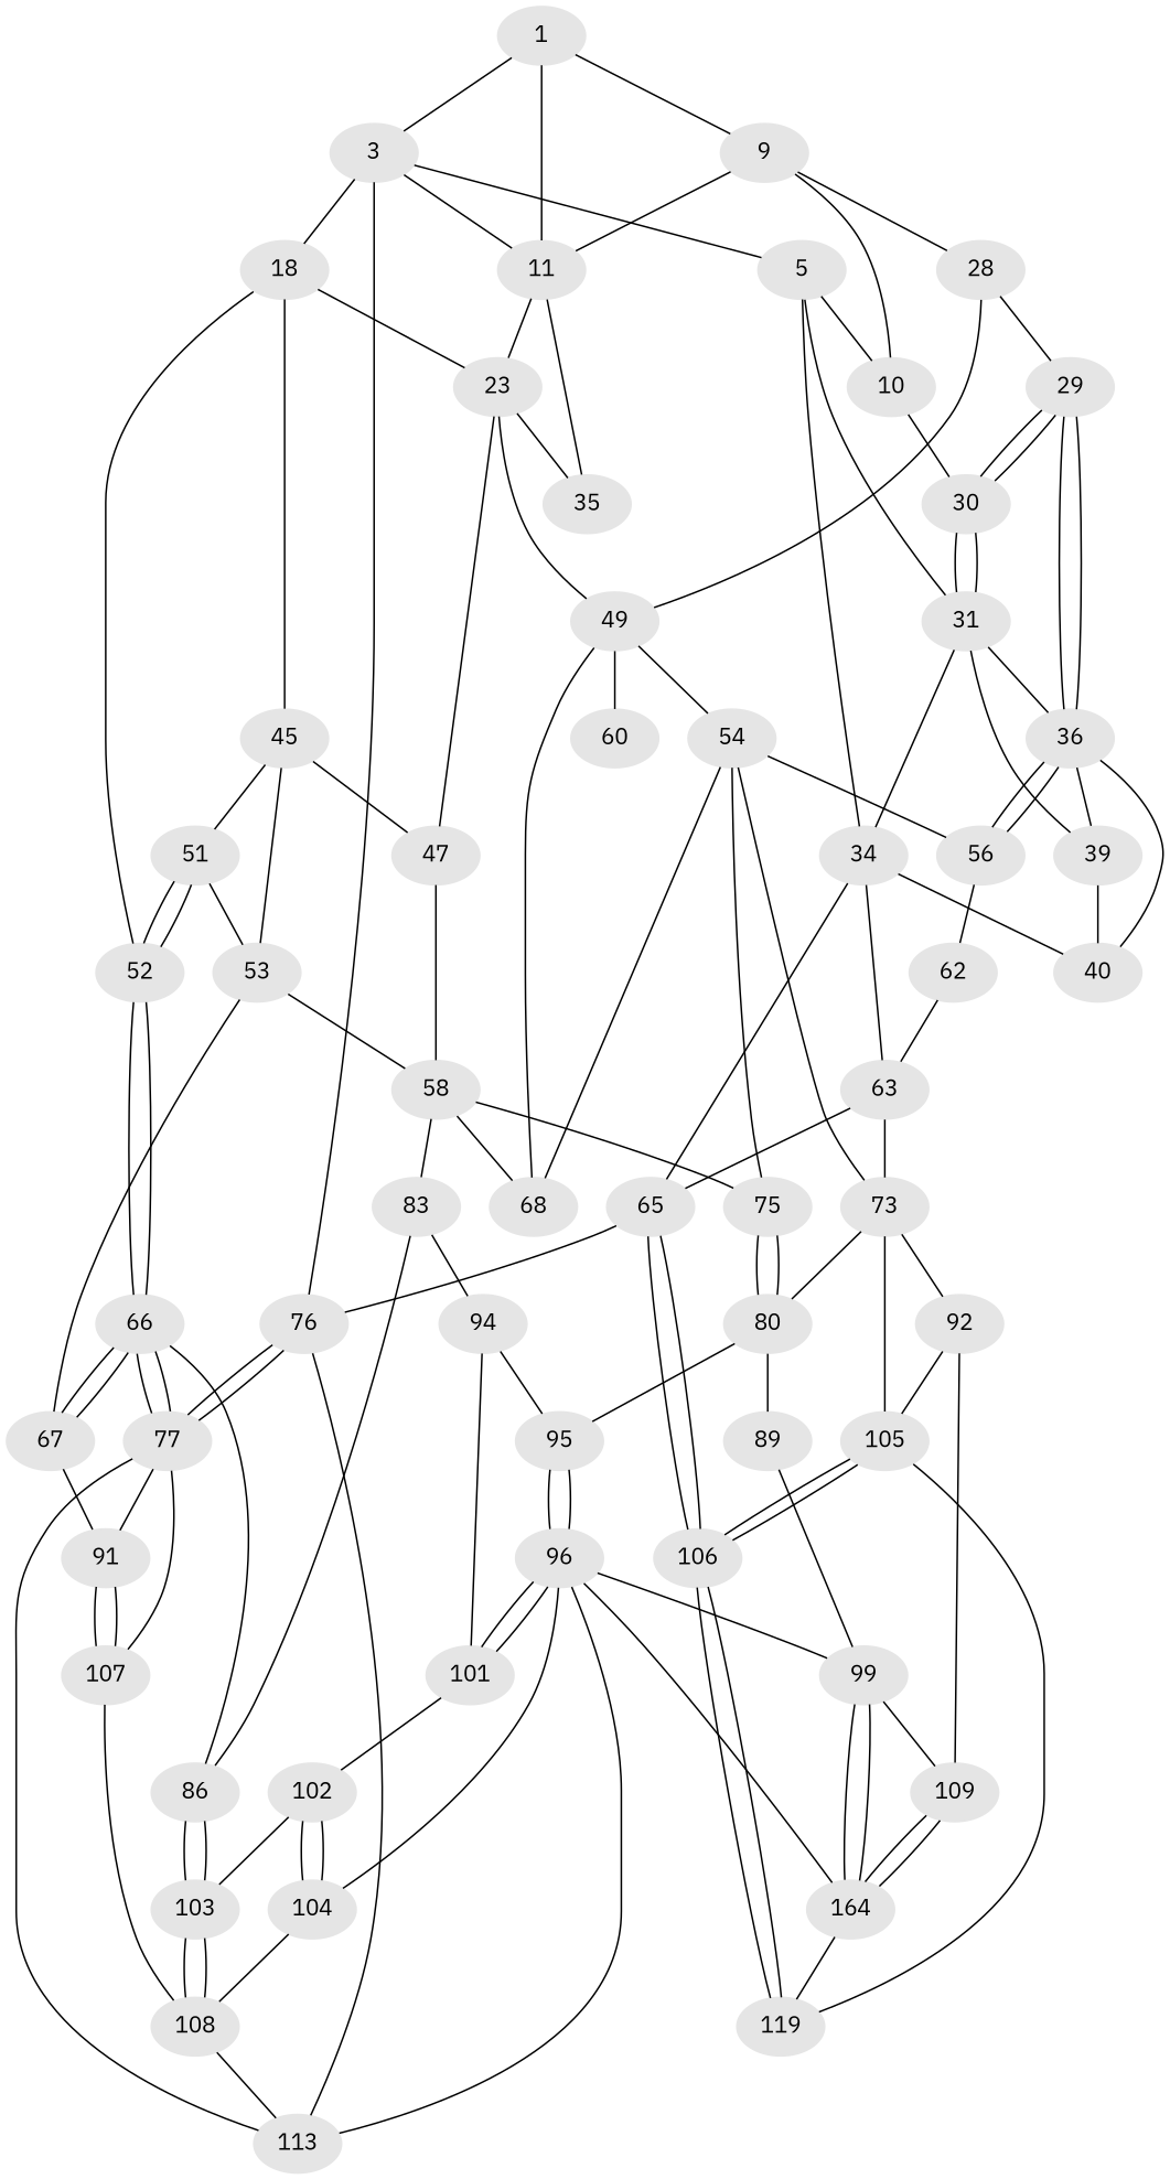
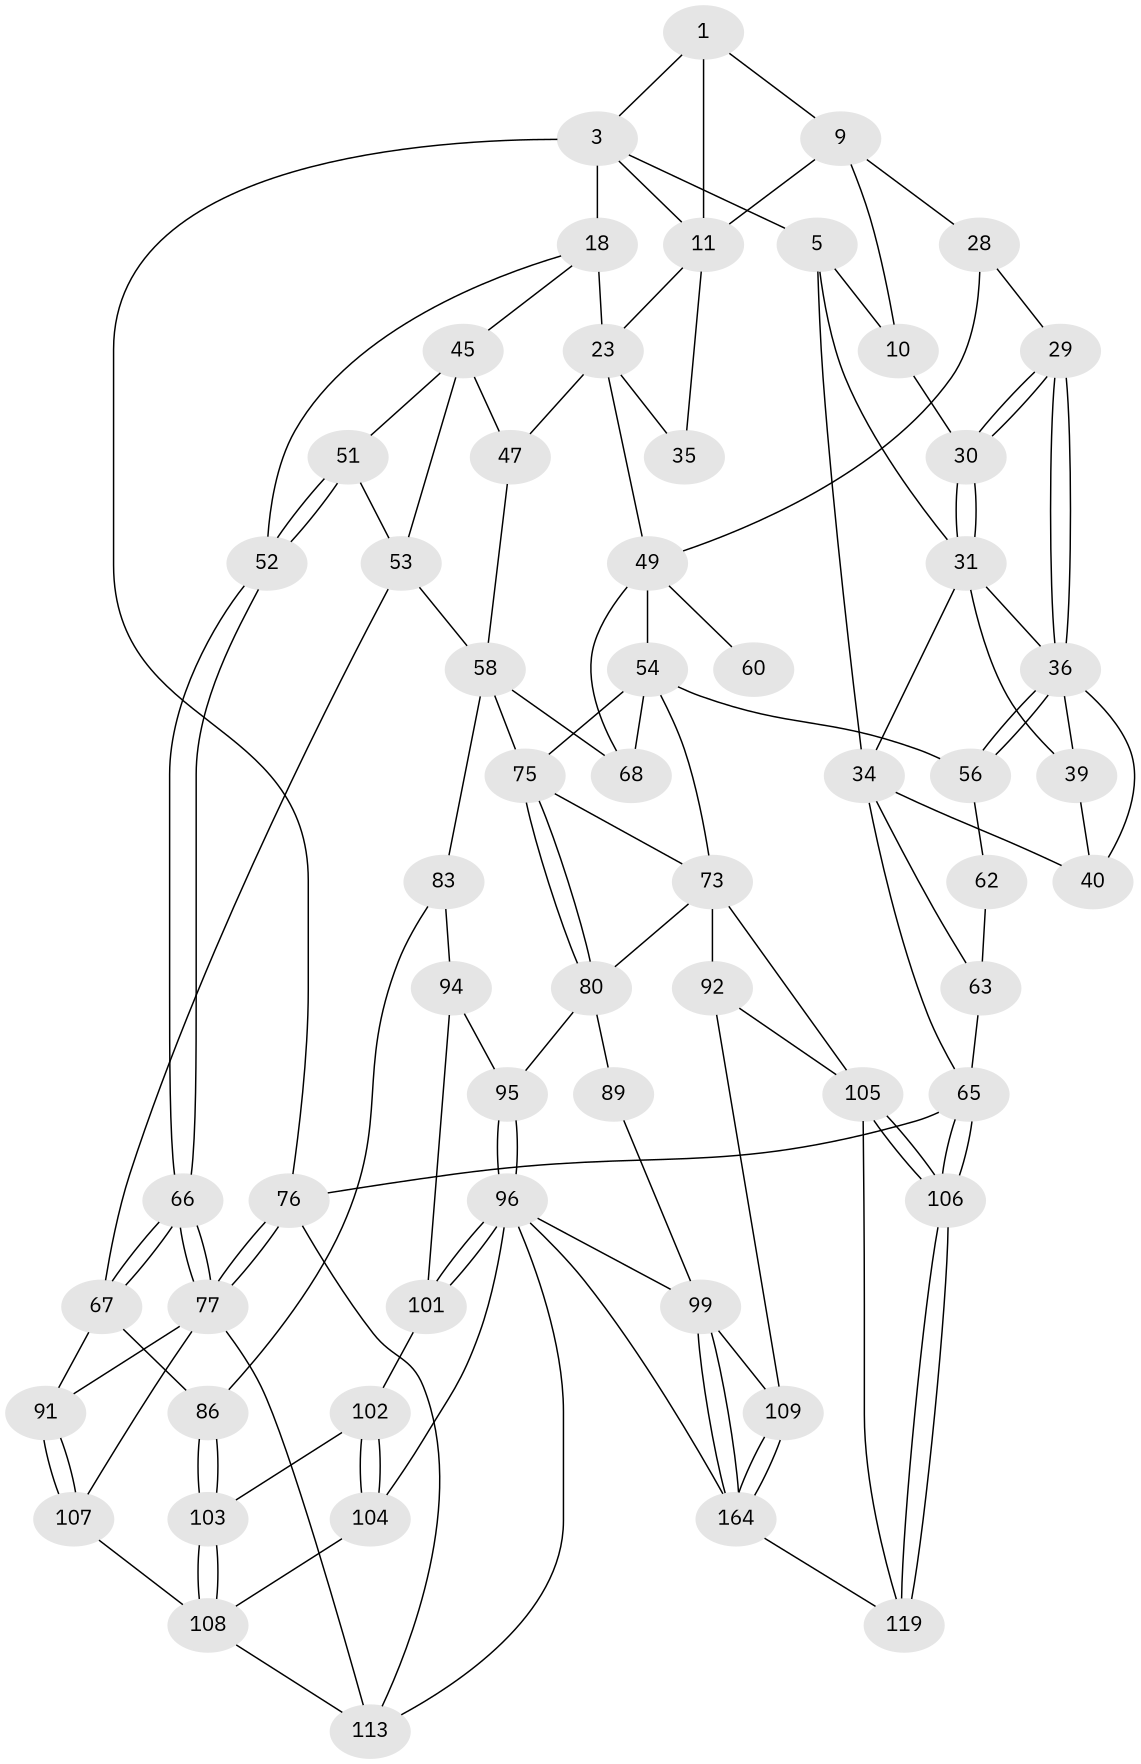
  graph {
    fontname="IBM Plex Sans"
    node [color=gray90 fontname="IBM Plex Sans" style=filled]
    edge [fontname="IBM Plex Sans"]
    1 [super="+7+2"]
    3 [super="+16+4"]
    9 [super="+27"]
    11 [super="+12"]
    5 [super="+6+15"]
    18 [super="+22+19"]
    76
    10 [super="+14"]
    28
    23 [super="+24"]
    35
    31 [super="+32"]
    34 [super="+41"]
    45 [super="+46"]
    52
    77 [super="+90"]
    113 [super="+117"]
    30
    36 [super="+37"]
    39
    40
    63 [super="+64"]
    65
    49 [super="+61+50"]
    29
    47 [super="+59+48"]
    51
    53 [super="+57"]
    66
    58 [super="+70"]
    60
    54 [super="+55+69"]
    68
    56
    73 [super="+74+82"]
    106
    62
    67 [super="+85"]
    75
    83 [super="+87"]
    86
    91
    80 [super="+81+84"]
    92 [super="+110"]
    105 [super="+118"]
    94
    119
    107
    103
    89
    95
    109
    108 [super="+111"]
    99 [super="+100"]
    96 [super="+97"]
    101
    n57 [label=164 super="+116"]
    102
    104
    1 -- 3
    1 -- 9
    1 -- 11 [weight=3]
    3 -- 11
    3 -- 5
    3 -- 18 [weight=3]
    3 -- 76
    9 -- 11
    9 -- 10
    9 -- 28
    11 -- 23
    11 -- 35
    5 -- 10 [weight=2]
    5 -- 31
    5 -- 34
    18 -- 23 [weight=2]
    18 -- 45
    18 -- 52
    76 -- 77
    76 -- 77
    76 -- 113
    10 -- 30
    28 -- 49
    28 -- 29
    23 -- 35 [weight=2]
    23 -- 49
    23 -- 47
    31 -- 34
    31 -- 36
    31 -- 39
    34 -- 40
    34 -- 63
    34 -- 65
    45 -- 47
    45 -- 51
    45 -- 53
    52 -- 66
    52 -- 66
    77 -- 113
    77 -- 91
    77 -- 107
    30 -- 31
    30 -- 31
    36 -- 39
    36 -- 40
    36 -- 56
    36 -- 56
    39 -- 40
    63 -- 65
-   63 -- 73
+   75 -- 73
    65 -- 76
    65 -- 106
    65 -- 106
    49 -- 60
    49 -- 54
    49 -- 68
    29 -- 30
    29 -- 30
    29 -- 36
    29 -- 36
    47 -- 58
    51 -- 52
    51 -- 52
    51 -- 53
    53 -- 58
    53 -- 67
    66 -- 77
    66 -- 77
    66 -- 67
    66 -- 67
    58 -- 68
    58 -- 75
    58 -- 83
    54 -- 68
    54 -- 56
    54 -- 73 [weight=2]
    54 -- 75
    56 -- 62
    73 -- 80
    73 -- 92 [weight=2]
    73 -- 105
    106 -- 119
    106 -- 119
    62 -- 63 [weight=2]
-   66 -- 86
+   67 -- 86
    67 -- 91
    75 -- 80
    75 -- 80
    83 -- 86
    83 -- 94
    86 -- 103
    86 -- 103
    91 -- 107
    91 -- 107
    80 -- 89 [weight=2]
    80 -- 95
    92 -- 105
    92 -- 109
    105 -- 106
    105 -- 106
    105 -- 119
    94 -- 95
    94 -- 101
    107 -- 108
    103 -- 108
    103 -- 108
    89 -- 99
    95 -- 96
    95 -- 96
    109 -- n57
    109 -- n57
    108 -- 113
    99 -- 109
    99 -- n57
    99 -- n57
    96 -- 113
    96 -- 99
    96 -- 101
    96 -- 101
    96 -- n57
    96 -- 104
    101 -- 102
    n57 -- 119
    102 -- 103
    102 -- 104
    102 -- 104
    104 -- 108
  }
